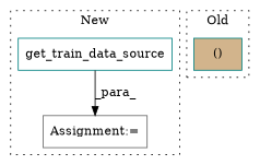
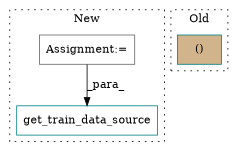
  digraph {
    node [shape=box style=filled fillcolor=white color=teal]
    n1 [a=32 l="22,1" label=get_train_data_source s="6850,6906"]
    n2 [a=7 l=2 label="Assignment:=" s=6848 color=gray40]
    n3 [a=106 l=19 label="()" s=5614 fillcolor=tan]
    subgraph cluster_1 {
      label=New
      style=dotted
      n1
      n2
    }
    subgraph cluster_2 {
      label=Old
      style=dotted
      n3
    }
-   n1 -> n2 [label=_para_ style=solid arrowhead=normal]
+   n2 -> n1 [label=_para_ style=solid arrowhead=normal]
  }
